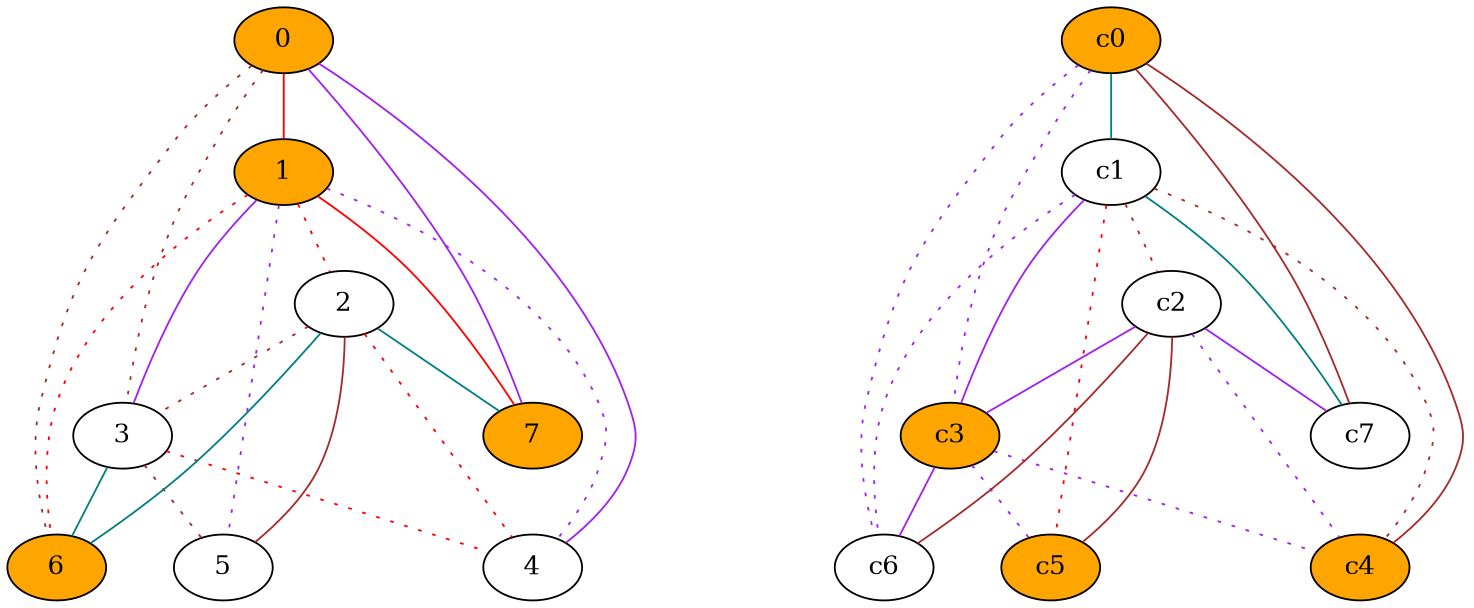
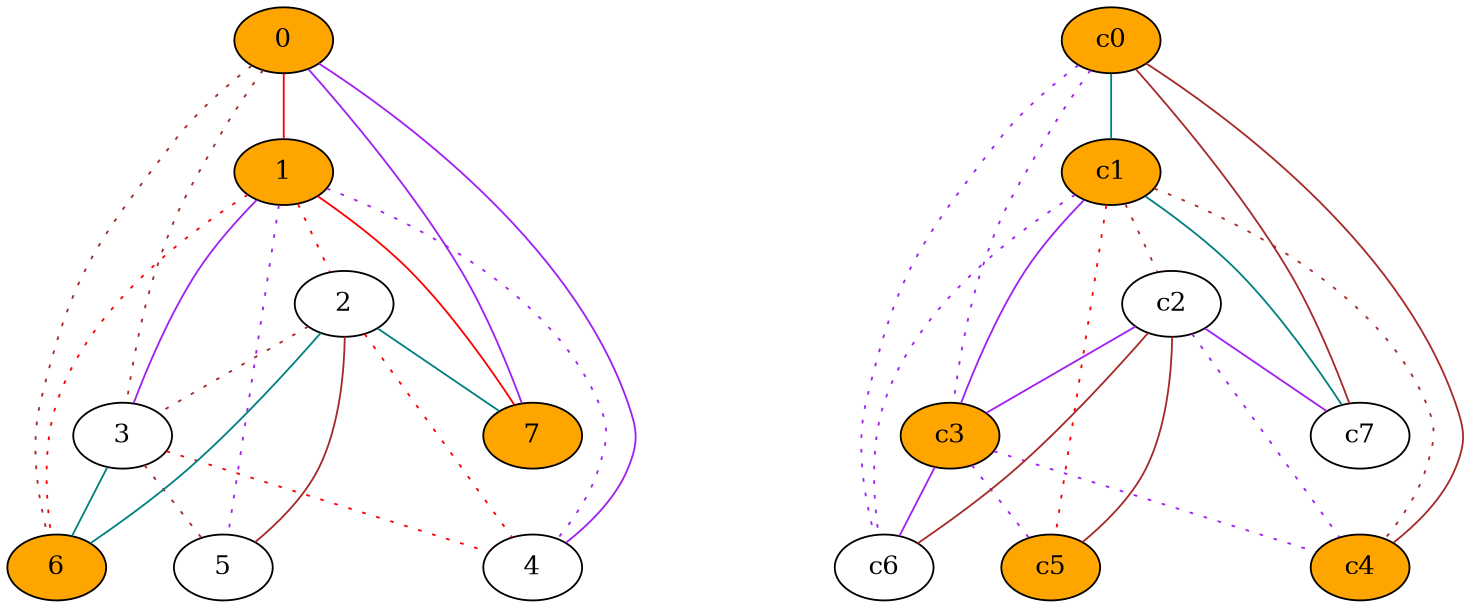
  graph {
    node [fillcolor=orange style=filled]
    edge [color=purple]
    n1 [label=0]
    n2 [label=1]
    n3 [fillcolor=white label=3]
    n4 [fillcolor=white label=4]
    n5 [label=6]
    n6 [label=7]
    n7 [fillcolor=white label=2]
    n8 [fillcolor=white label=5]
    c0
-   c1 [fillcolor=white]
+   c1
    c3
    c4
    c6 [fillcolor=white]
    c7 [fillcolor=white]
    c2 [fillcolor=white]
    c5
    n1 -- n2 [color=red]
    n1 -- n3 [color=brown style=dotted]
    n1 -- n4
    n1 -- n5 [color=brown style=dotted]
    n1 -- n6
    n2 -- n3
    n2 -- n4 [style=dotted]
    n2 -- n5 [color=red style=dotted]
    n2 -- n6 [color=red]
    n2 -- n7 [color=red style=dotted]
    n2 -- n8 [style=dotted]
    n3 -- n4 [color=red style=dotted]
    n3 -- n5 [color=teal]
    n3 -- n8 [color=brown style=dotted]
    n7 -- n3 [color=brown style=dotted]
    n7 -- n4 [color=red style=dotted]
    n7 -- n5 [color=teal]
    n7 -- n6 [color=teal]
    n7 -- n8 [color=brown]
    c0 -- c1 [color=teal]
    c0 -- c3 [style=dotted]
    c0 -- c4 [color=brown]
    c0 -- c6 [style=dotted]
    c0 -- c7 [color=brown]
    c1 -- c3
    c1 -- c4 [color=brown style=dotted]
    c1 -- c6 [style=dotted]
    c1 -- c7 [color=teal]
    c1 -- c2 [color=brown style=dotted]
    c1 -- c5 [color=red style=dotted]
    c3 -- c4 [style=dotted]
    c3 -- c6
    c3 -- c5 [style=dotted]
    c2 -- c3
    c2 -- c4 [style=dotted]
    c2 -- c6 [color=brown]
    c2 -- c7
    c2 -- c5 [color=brown]
  }
